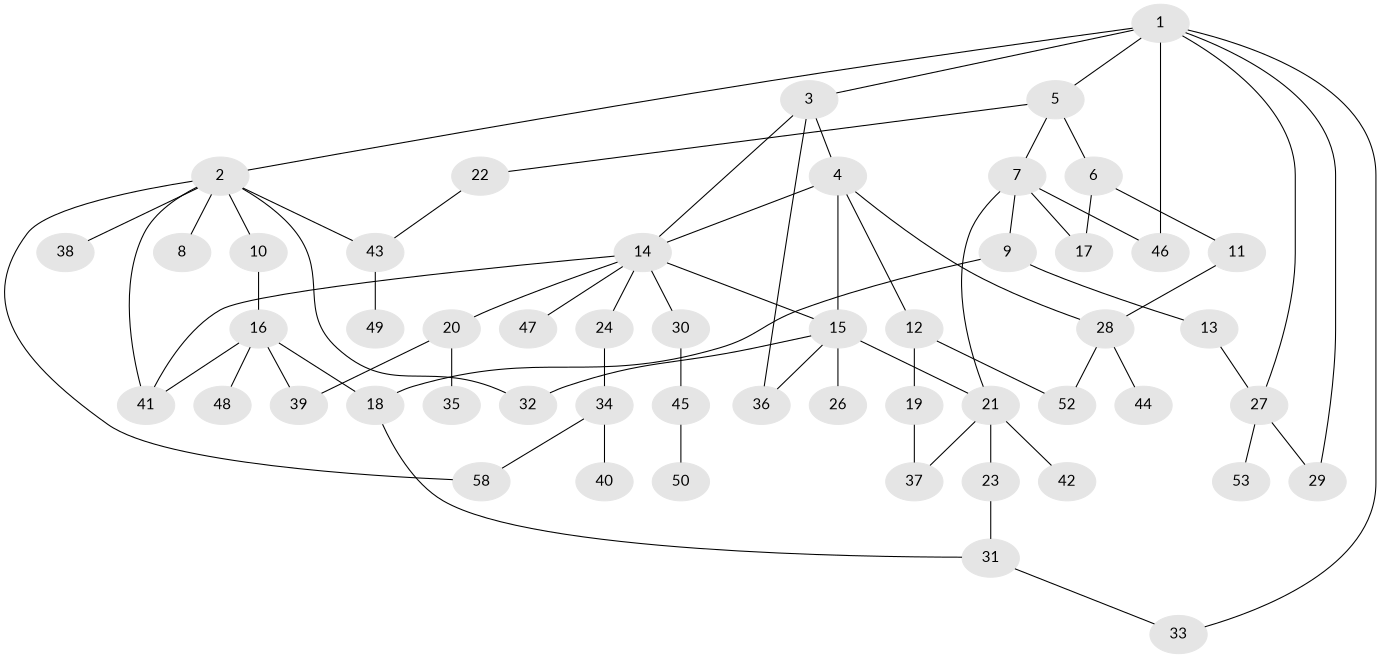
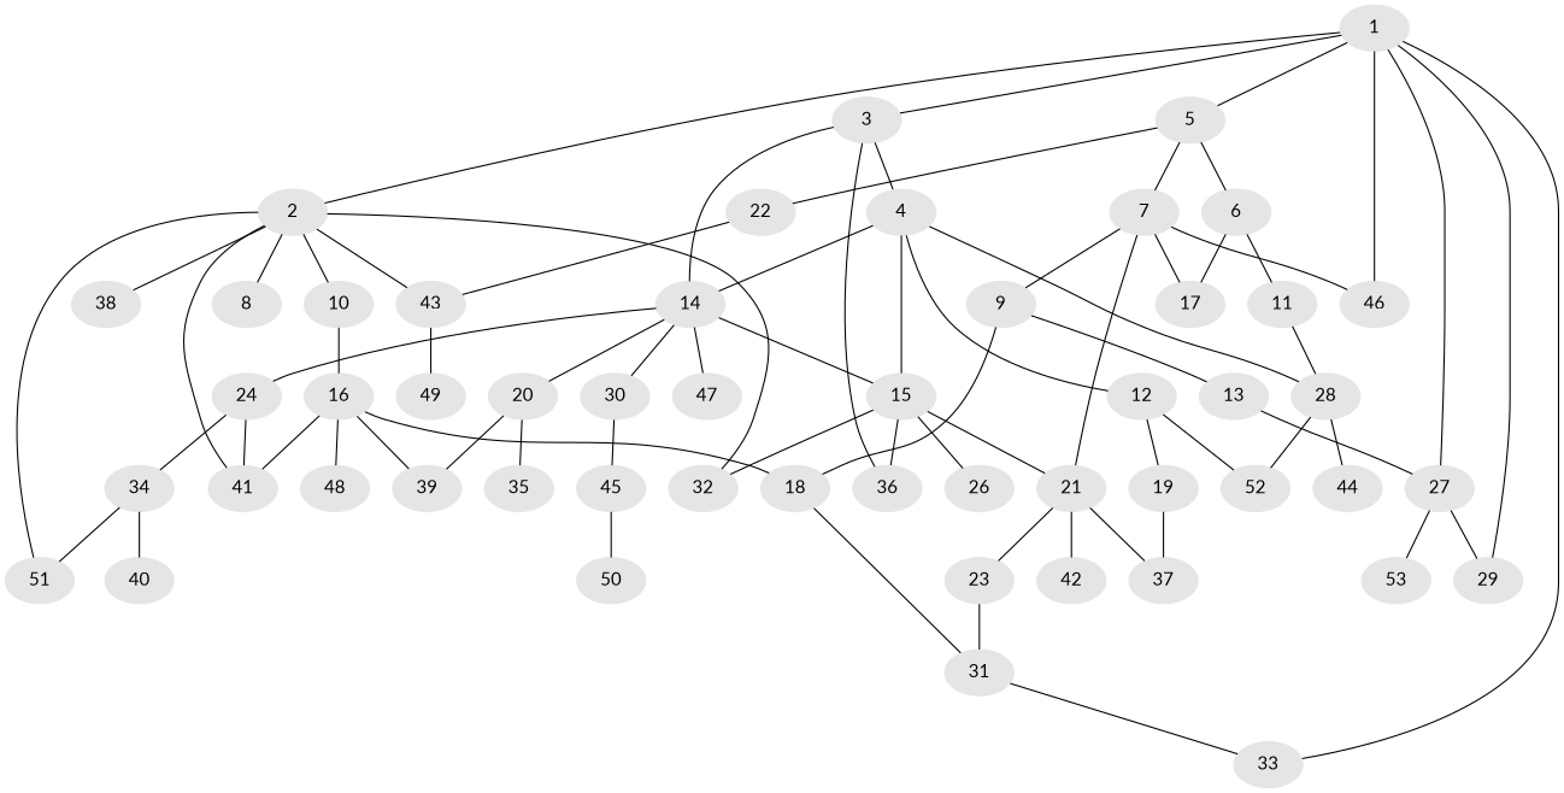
  graph {
    fontname=Lato
    node [color=gray90 fontname=Lato style=filled]
    edge [fontname=Lato]
    1
    2
    3
    5
    27
    29
    33
    46
    8
    10
    32
    38
    41
    43
-   51 [label=58]
+   51
    4
    14
    36
    6
    7
    22
    53
    16
    49
    12
    15
    28
    20
    24
    30
    47
    19
    52
    21
    26
    44
    11
    17
    9
    13
    18
    37
    23
    42
    31
    39
    48
    35
    34
    45
    40
    50
    1 -- 2
    1 -- 3
    1 -- 5
    1 -- 27
    1 -- 29
    1 -- 33
    1 -- 46
    2 -- 8
    2 -- 10
    2 -- 32
    2 -- 38
    2 -- 41
    2 -- 43
    2 -- 51
    3 -- 4
    3 -- 14
    3 -- 36
    5 -- 6
    5 -- 7
    5 -- 22
    27 -- 29
    27 -- 53
    10 -- 16
    43 -- 49
    4 -- 14
    4 -- 12
    4 -- 15
    4 -- 28
-   14 -- 41
+   24 -- 41
    14 -- 15
    14 -- 20
    14 -- 24
    14 -- 30
    14 -- 47
    6 -- 11
    6 -- 17
    7 -- 46
    7 -- 21
    7 -- 17
    7 -- 9
    22 -- 43
    16 -- 41
    16 -- 18
    16 -- 39
    16 -- 48
    12 -- 19
    12 -- 52
    15 -- 32
    15 -- 36
    15 -- 21
    15 -- 26
    28 -- 52
    28 -- 44
    20 -- 39
    20 -- 35
    24 -- 34
    30 -- 45
    19 -- 37
    21 -- 37
    21 -- 23
    21 -- 42
    11 -- 28
    9 -- 13
    9 -- 18
    13 -- 27
    18 -- 31
    23 -- 31
    31 -- 33
    34 -- 51
    34 -- 40
    45 -- 50
  }
